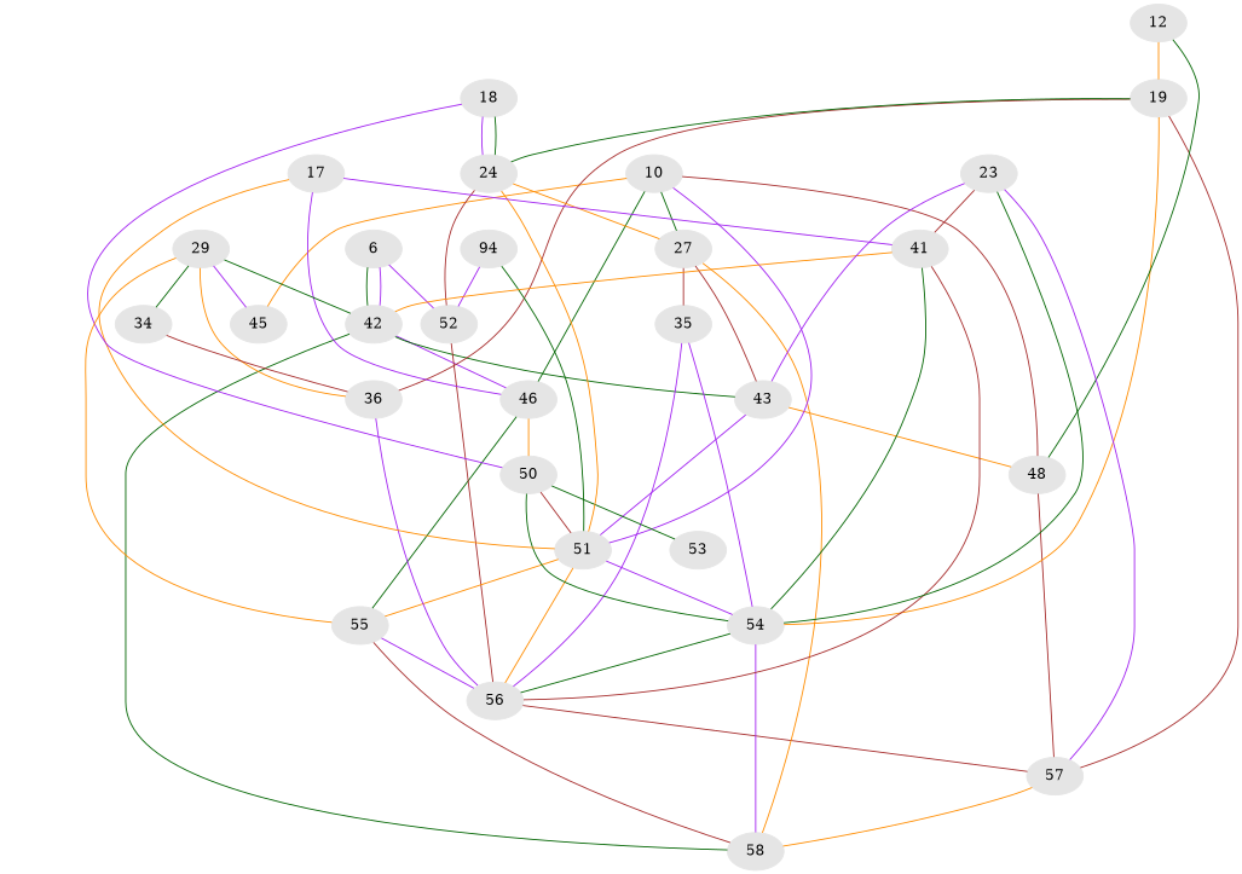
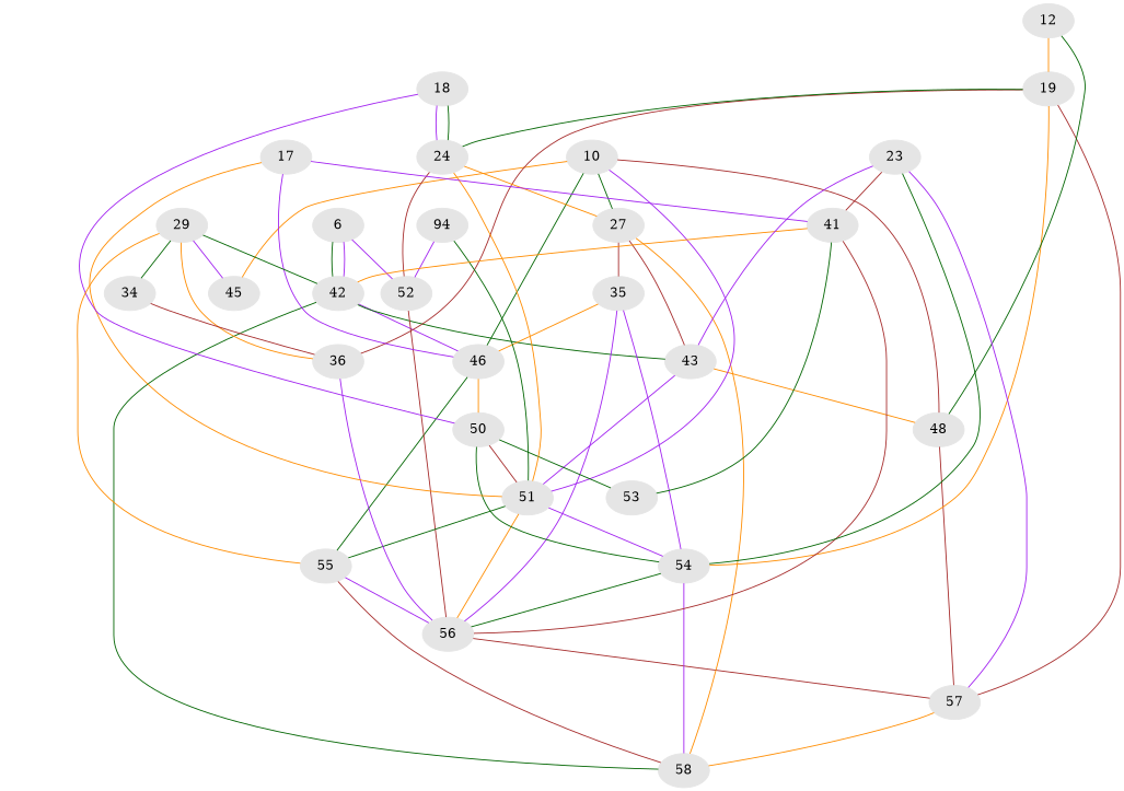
  graph {
    node [color=gray90 style=filled]
    edge [color=purple]
    42 [super="+25"]
    46 [super="+7+31"]
    43 [super="+39"]
    58 [super="+49"]
    6
    52
    56 [super="+26+16+44+37"]
    27 [super="+20"]
    35 [super="+32"]
    10
    45
    48
    51 [super="+30+38"]
    50 [super="+21"]
    55 [super="+33"]
    57 [super="+40"]
    54 [super="+47"]
    19 [super="+15"]
    36 [super="+28"]
    24 [super="+2"]
    12
    n22 [label=94]
    17
    41 [super="+22"]
    53
    18
    23
    29
    34
    42 -- 46
    42 -- 43 [color=darkgreen]
    42 -- 58 [color=darkgreen]
    46 -- 50 [color=darkorange weight=2]
    46 -- 55 [color=darkgreen weight=2]
    43 -- 48 [color=darkorange]
    43 -- 51 [weight=2]
    6 -- 42 [color=darkgreen]
    6 -- 42
    6 -- 52
    52 -- 56 [color=brown weight=2]
    56 -- 57 [color=brown weight=2]
    27 -- 43 [color=brown]
    27 -- 58 [color=darkorange]
    27 -- 35 [color=brown]
+   35 -- 46 [color=darkorange]
    35 -- 56
    35 -- 54 [weight=2]
    10 -- 46 [color=darkgreen weight=2]
    10 -- 27 [color=darkgreen]
    10 -- 45 [color=darkorange]
    10 -- 48 [color=brown]
    10 -- 51
    48 -- 57 [color=brown]
    51 -- 56 [color=darkorange]
-   51 -- 55 [color=darkorange]
+   51 -- 55 [color=darkgreen]
    51 -- 54
    50 -- 51 [color=brown weight=2]
    50 -- 54 [color=darkgreen]
    50 -- 53 [color=darkgreen]
    55 -- 58 [color=brown]
    55 -- 56 [weight=3]
    57 -- 58 [color=darkorange]
    54 -- 58
    54 -- 56 [color=darkgreen]
    19 -- 57 [color=brown]
    19 -- 54 [color=darkorange weight=2]
    19 -- 36 [color=brown weight=2]
    19 -- 24 [color=darkgreen]
    36 -- 56 [weight=2]
    24 -- 52 [color=brown weight=2]
    24 -- 27 [color=darkorange]
    24 -- 51 [color=darkorange weight=2]
    12 -- 48 [color=darkgreen]
    12 -- 19 [color=darkorange weight=2]
    n22 -- 52
    n22 -- 51 [color=darkgreen]
    17 -- 46
    17 -- 51 [color=darkorange]
    17 -- 41
    41 -- 42 [color=darkorange weight=2]
    41 -- 56 [color=brown weight=2]
-   41 -- 54 [color=darkgreen]
+   41 -- 53 [color=darkgreen]
    18 -- 50
    18 -- 24
    18 -- 24 [color=darkgreen]
    23 -- 43 [weight=2]
    23 -- 57 [weight=2]
    23 -- 54 [color=darkgreen]
    23 -- 41 [color=brown]
    29 -- 42 [color=darkgreen]
    29 -- 45
    29 -- 55 [color=darkorange]
    29 -- 36 [color=darkorange weight=2]
    29 -- 34 [color=darkgreen]
    34 -- 36 [color=brown]
  }
